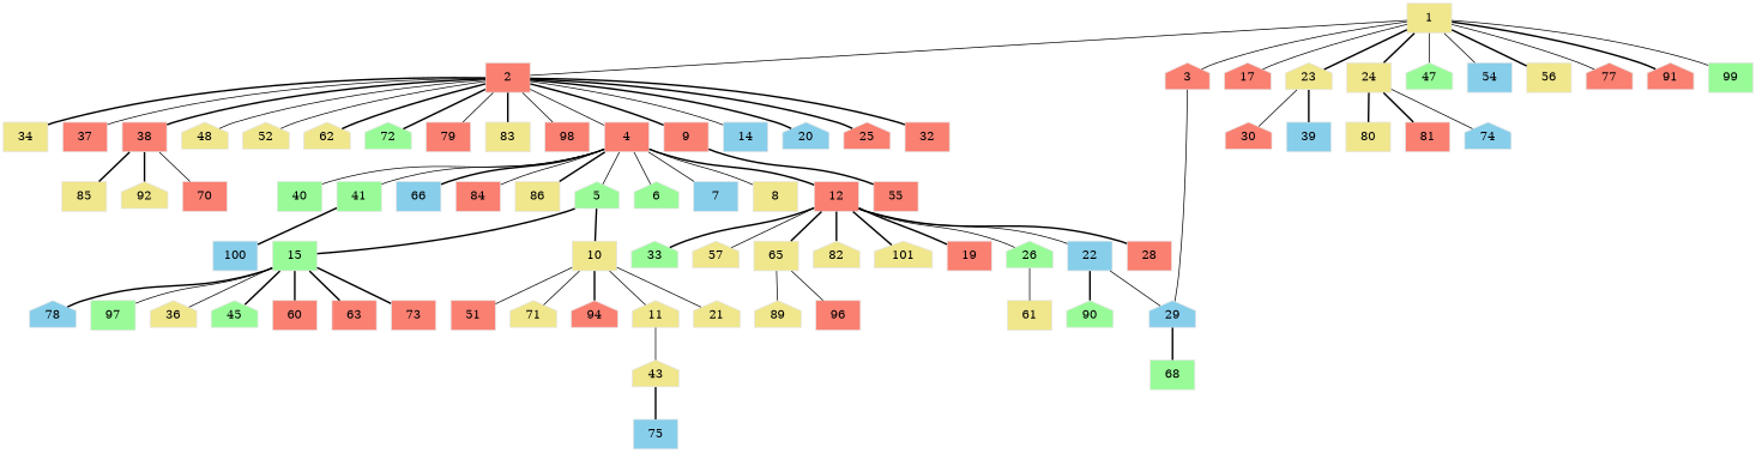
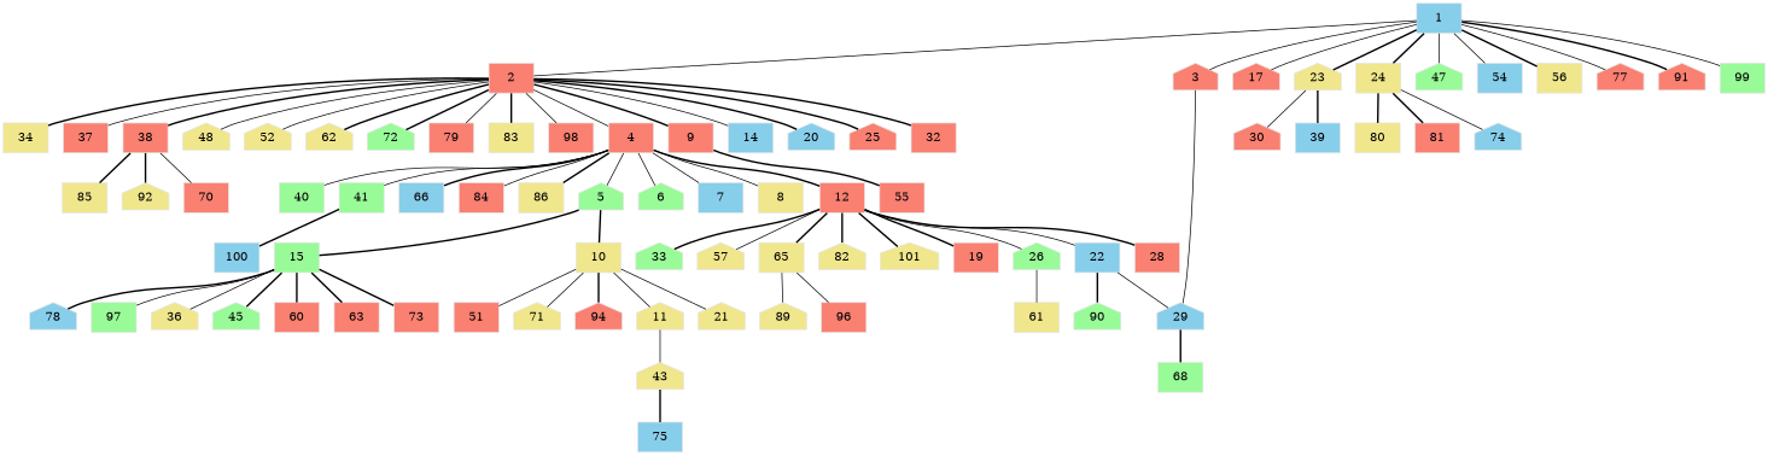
  graph {
    node [color=gray90 fillcolor=salmon shape=box style=filled]
    edge [style=bold]
-   1 [fillcolor=khaki super="+67"]
+   1 [fillcolor=skyblue super="+67"]
    2 [super="+59"]
    3 [shape=house super="+16"]
    17 [shape=house]
    23 [fillcolor=khaki shape=house super="+27"]
    24 [fillcolor=khaki super="+31"]
    47 [fillcolor=palegreen shape=house]
    54 [fillcolor=skyblue]
    56 [fillcolor=khaki]
    77 [shape=house]
    91 [shape=house super="+95"]
    99 [fillcolor=palegreen]
    4 [super="+46"]
    9
    14 [fillcolor=skyblue]
    20 [fillcolor=skyblue shape=house]
    25 [shape=house]
    32 [super="+103"]
    34 [fillcolor=khaki]
    37
    38 [super="+42"]
    48 [fillcolor=khaki shape=house]
    52 [fillcolor=khaki shape=house]
    62 [fillcolor=khaki shape=house]
    72 [fillcolor=palegreen shape=house]
    79
    83 [fillcolor=khaki]
    98
    29 [fillcolor=skyblue shape=house]
    30 [shape=house super="+76"]
    39 [fillcolor=skyblue]
    74 [fillcolor=skyblue shape=house]
    80 [fillcolor=khaki]
    81
    5 [fillcolor=palegreen shape=house super="+64"]
    6 [fillcolor=palegreen shape=house]
    7 [fillcolor=skyblue]
    8 [fillcolor=khaki]
    12 [super="+18"]
    40 [fillcolor=palegreen]
    41 [fillcolor=palegreen super="+87"]
    66 [fillcolor=skyblue]
    84
    86 [fillcolor=khaki]
    55
    70
    85 [fillcolor=khaki super="+88"]
    92 [fillcolor=khaki shape=house]
    68 [fillcolor=palegreen]
    10 [fillcolor=khaki super="+50"]
    15 [fillcolor=palegreen super="+35"]
    19
    22 [fillcolor=skyblue]
    26 [fillcolor=palegreen shape=house]
    28 [super="+49"]
    33 [fillcolor=palegreen shape=house]
    57 [fillcolor=khaki shape=house super="+102"]
    65 [fillcolor=khaki]
    82 [fillcolor=khaki shape=house]
    101 [fillcolor=khaki shape=house]
    100 [fillcolor=skyblue]
    11 [fillcolor=khaki shape=house super="+58"]
    21 [fillcolor=khaki shape=house super="+69"]
    51
    71 [fillcolor=khaki shape=house]
    94 [shape=house]
    36 [fillcolor=khaki shape=house]
    45 [fillcolor=palegreen shape=house super="+53"]
    60
    63
    73
    78 [fillcolor=skyblue shape=house]
    97 [fillcolor=palegreen]
    43 [fillcolor=khaki shape=house super="+44"]
    75 [fillcolor=skyblue]
    90 [fillcolor=palegreen shape=house]
    61 [fillcolor=khaki]
    89 [fillcolor=khaki shape=house]
    96
    1 -- 2 [style=solid]
    1 -- 3 [style=solid]
    1 -- 17 [style=solid]
    1 -- 23
    1 -- 24
    1 -- 47 [style=solid]
    1 -- 54 [style=solid]
    1 -- 56
    1 -- 77 [style=solid]
    1 -- 91
    1 -- 99 [style=solid]
    2 -- 4 [style=solid]
    2 -- 9
    2 -- 14 [style=solid]
    2 -- 20
    2 -- 25
    2 -- 32
    2 -- 34
    2 -- 37 [style=solid]
    2 -- 38
    2 -- 48 [style=solid]
    2 -- 52 [style=solid]
    2 -- 62
    2 -- 72
    2 -- 79 [style=solid]
    2 -- 83
    2 -- 98 [style=solid]
    3 -- 29 [style=solid]
    23 -- 30 [style=solid]
    23 -- 39
    24 -- 74 [style=solid]
    24 -- 80
    24 -- 81
    4 -- 5 [style=solid]
    4 -- 6 [style=solid]
    4 -- 7 [style=solid]
    4 -- 8 [style=solid]
    4 -- 12
    4 -- 40 [style=solid]
    4 -- 41 [style=solid]
    4 -- 66
    4 -- 84 [style=solid]
    4 -- 86
    9 -- 55
    38 -- 70 [style=solid]
    38 -- 85
    38 -- 92
    29 -- 68
    5 -- 10
    5 -- 15
    12 -- 19
    12 -- 22 [style=solid]
    12 -- 26 [style=solid]
    12 -- 28
    12 -- 33
    12 -- 57 [style=solid]
    12 -- 65
    12 -- 82
    12 -- 101
    41 -- 100
    10 -- 11 [style=solid]
    10 -- 21 [style=solid]
    10 -- 51 [style=solid]
    10 -- 71 [style=solid]
    10 -- 94
    15 -- 36 [style=solid]
    15 -- 45
    15 -- 60
    15 -- 63
    15 -- 73
    15 -- 78
    15 -- 97 [style=solid]
    22 -- 29 [style=solid]
    22 -- 90
    26 -- 61 [style=solid]
    65 -- 89 [style=solid]
    65 -- 96 [style=solid]
    11 -- 43 [style=solid]
    43 -- 75
  }
